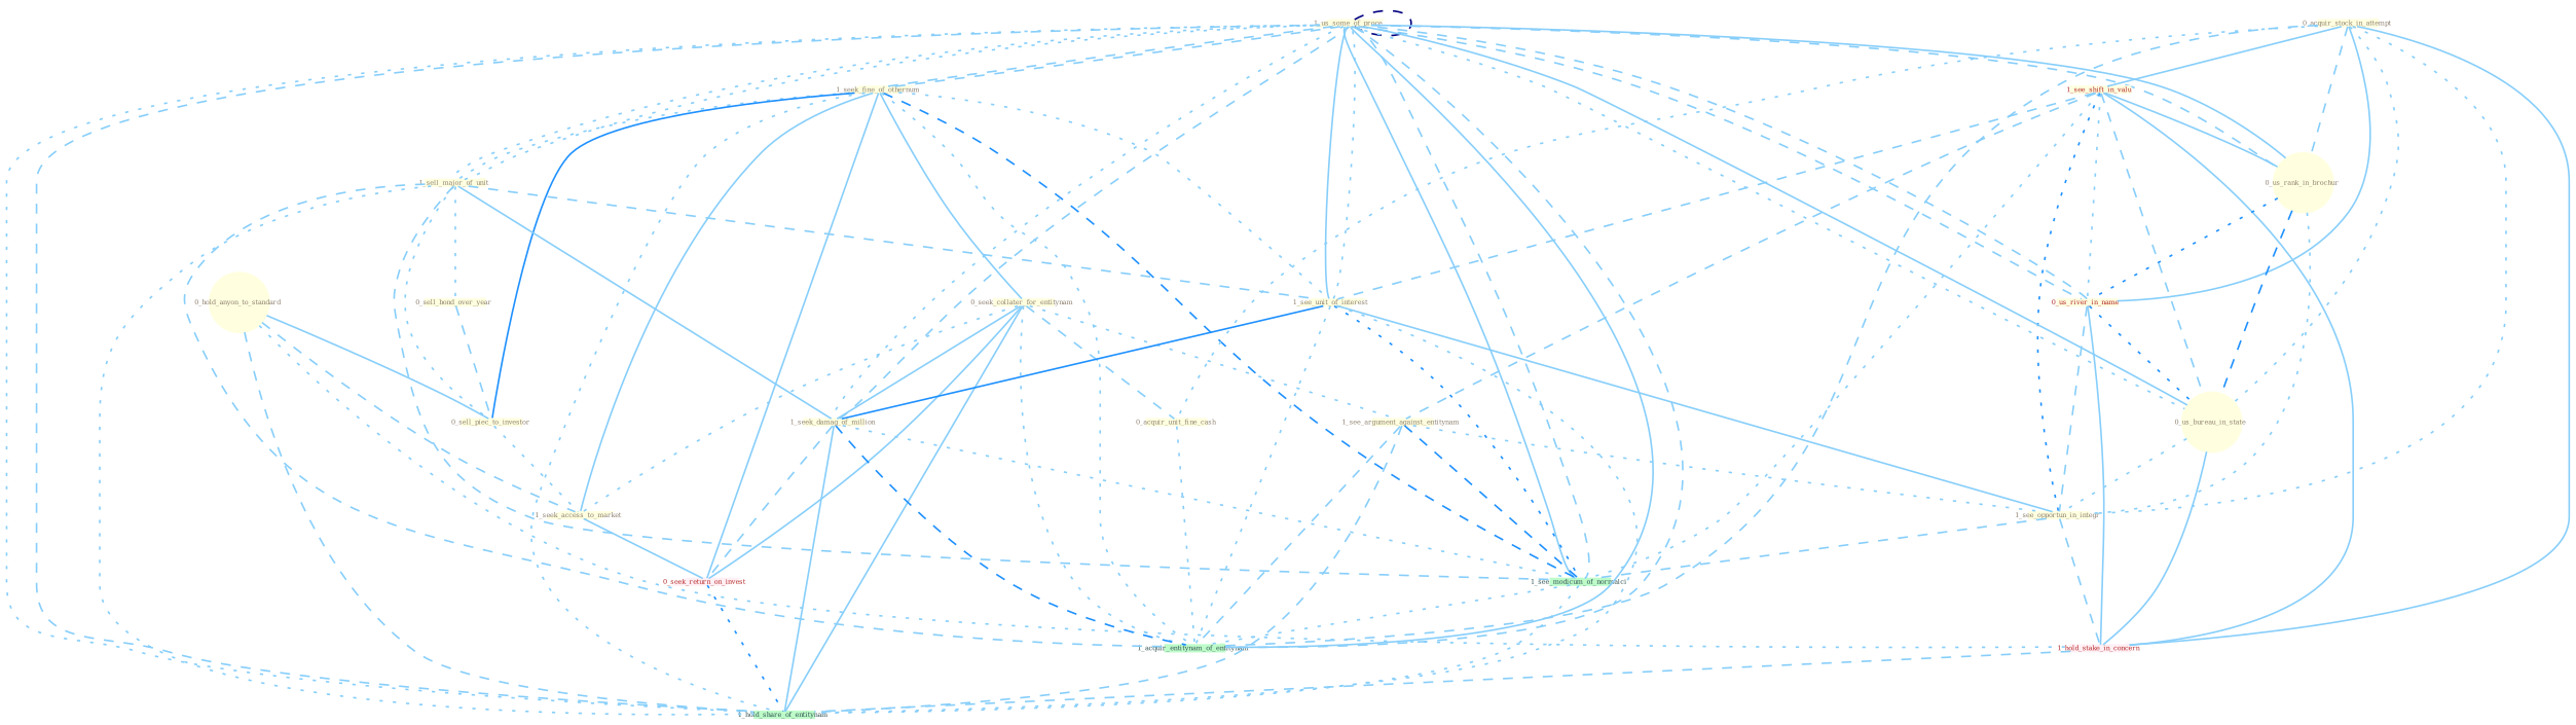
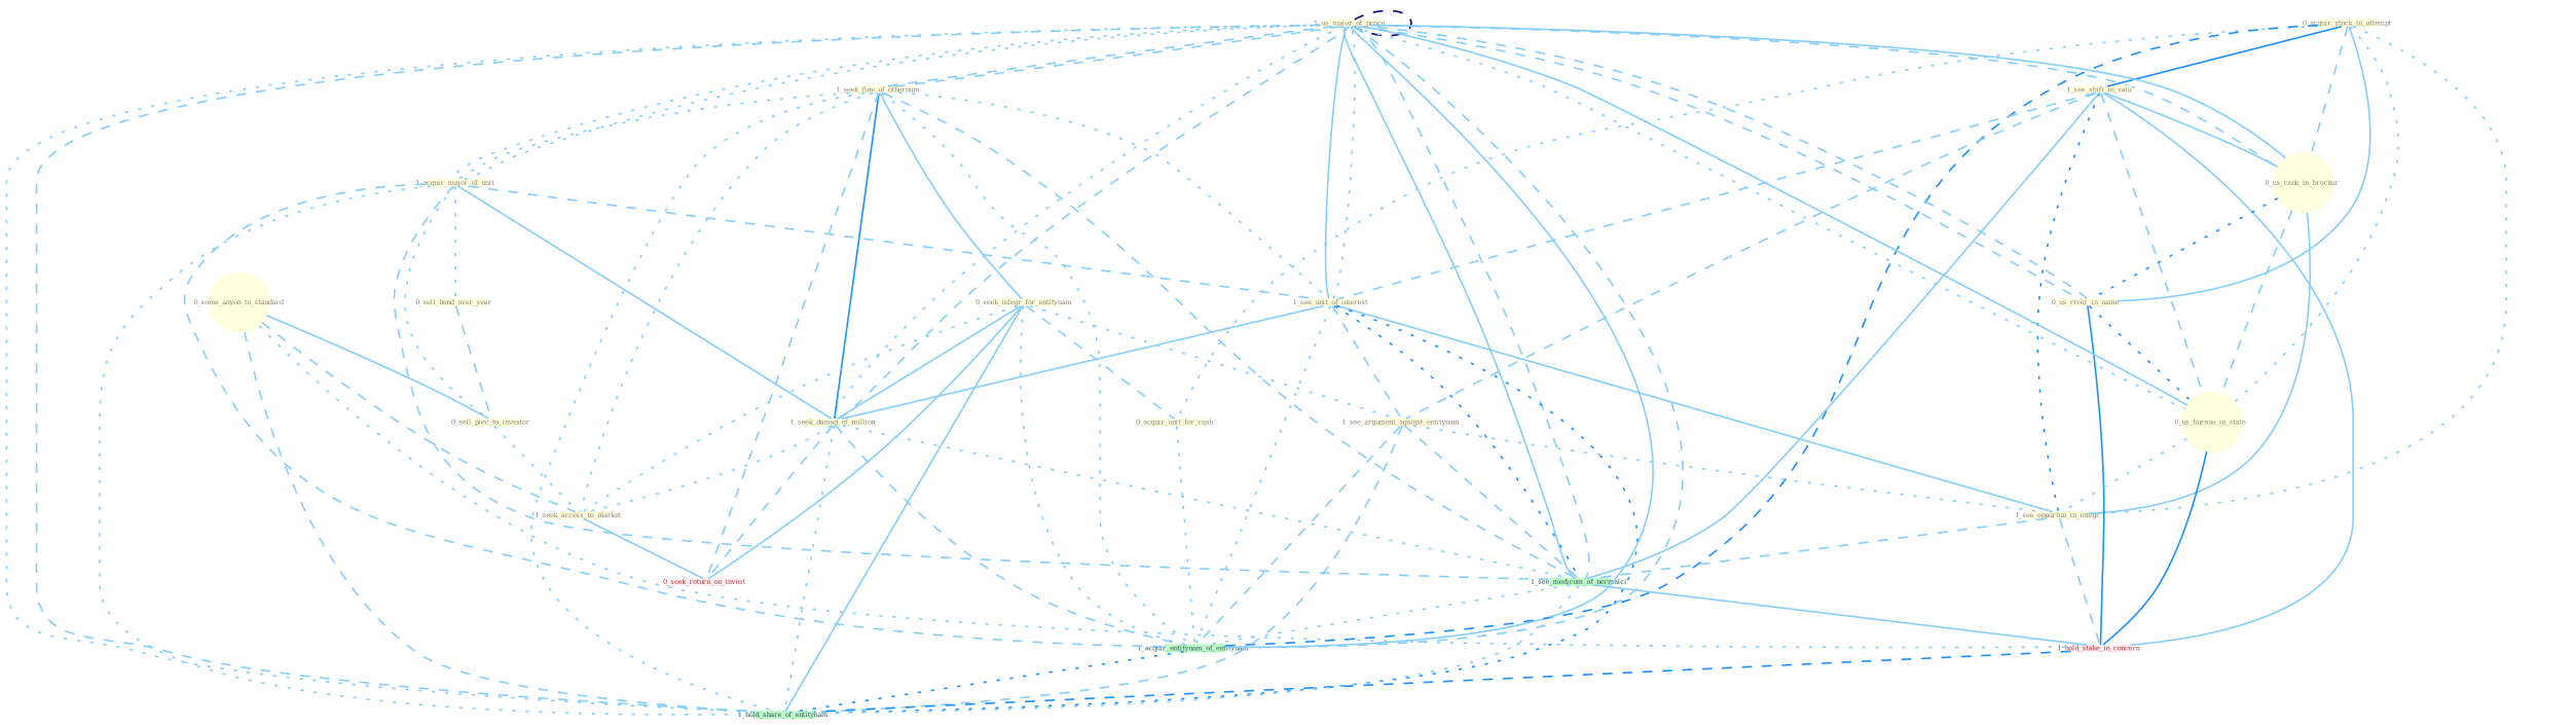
  graph {
    node [color="#ffffe0" fixedsize=true fontcolor="#8b7d6b" fontsize=4 shape=box style=filled]
    edge [color="#87cefa" style=dotted w=1]
-   "1_us_some_of_proce " [height=.06 shape=parallelogram width=.5]
+   "1_us_some_of_proce " [height=.06 shape=parallelogram width=.5 label="1_us_major_of_proce"]
    "1_seek_fine_of_othernum " [height=.06 shape=parallelogram width=.5]
-   "0_hold_anyon_to_standard " [height=.06 shape=circle width=.5]
+   "0_hold_anyon_to_standard " [height=.06 shape=circle width=.5 label="0_some_anyon_to_standard"]
    "0_acquir_stock_in_attempt " [height=.06 shape=folder width=.5]
-   "0_seek_collater_for_entitynam " [height=.06 width=.5]
-   "1_see_shift_in_valu " [fontcolor="#b22222" height=.06 width=.5]
-   "1_sell_major_of_unit " [height=.06 shape=folder width=.5]
+   "0_seek_collater_for_entitynam " [height=.06 width=.5 label="0_seek_integr_for_entitynam"]
+   "1_see_shift_in_valu " [height=.06 width=.5]
+   "1_sell_major_of_unit " [height=.06 shape=folder width=.5 label="1_acquir_major_of_unit"]
    "0_sell_bond_over_year " [height=.06 shape=folder width=.5]
    "0_us_rank_in_brochur " [height=.06 shape=circle width=.5]
    n10 [height=.06 label="1_see_unit_of_interest" shape=parallelogram width=.5]
-   "0_us_river_in_name " [fontcolor="#b22222" height=.06 width=.5]
+   "0_us_river_in_name " [height=.06 width=.5]
    "1_see_argument_against_entitynam " [height=.06 width=.5]
    "1_seek_damag_of_million " [height=.06 width=.5]
-   "0_acquir_unit_for_cash " [height=.06 width=.5 label="0_acquir_unit_fine_cash"]
+   "0_acquir_unit_for_cash " [height=.06 width=.5]
    "0_us_bureau_in_state " [height=.06 shape=circle width=.5]
    "1_see_opportun_in_integr " [height=.06 width=.5]
    "0_sell_piec_to_investor " [height=.06 width=.5]
    "1_seek_access_to_market " [height=.06 shape=parallelogram width=.5]
    "1_hold_stake_in_concern " [color="#fff0f5" fontcolor="#b22222" height=.06 shape=folder width=.5]
    "0_seek_return_on_invest " [color="#fff0f5" fontcolor="#b22222" height=.06 shape=parallelogram width=.5]
    "1_see_modicum_of_normalci " [color="#BDFCC9" fontcolor="#2f4f4f" height=.06 width=.5]
    "1_acquir_entitynam_of_entitynam " [color="#BDFCC9" fontcolor="#2f4f4f" height=.06 shape=folder width=.5]
    "1_hold_share_of_entitynam " [color="#BDFCC9" fontcolor="#2f4f4f" height=.06 width=.5]
    subgraph sub_1 {
      "1_us_some_of_proce "
      "1_seek_fine_of_othernum "
      "0_hold_anyon_to_standard "
      "0_acquir_stock_in_attempt "
      "0_seek_collater_for_entitynam "
      "1_see_shift_in_valu "
      "1_sell_major_of_unit "
      "0_sell_bond_over_year "
      "0_us_rank_in_brochur "
      n10
      "0_us_river_in_name "
      "1_see_argument_against_entitynam "
      "1_seek_damag_of_million "
      "0_acquir_unit_for_cash "
      "0_us_bureau_in_state "
      "1_see_opportun_in_integr "
      "0_sell_piec_to_investor "
      "1_seek_access_to_market "
    }
    subgraph sub_2 {
      "1_hold_stake_in_concern "
      "0_seek_return_on_invest "
    }
    "1_us_some_of_proce " -- "1_us_some_of_proce " [color="#000080" style=dashed w=4]
    "1_us_some_of_proce " -- "1_seek_fine_of_othernum " [style=dashed]
    "1_us_some_of_proce " -- "1_sell_major_of_unit "
    "1_us_some_of_proce " -- "0_us_rank_in_brochur " [style=dashed]
    "1_us_some_of_proce " -- n10 [style=solid]
    "1_us_some_of_proce " -- "0_us_river_in_name " [style=dashed]
    "1_us_some_of_proce " -- "1_seek_damag_of_million "
    "1_us_some_of_proce " -- "0_us_bureau_in_state "
    "1_us_some_of_proce " -- "1_see_modicum_of_normalci " [style=solid]
    "1_us_some_of_proce " -- "1_see_modicum_of_normalci " [style=dashed]
    "1_us_some_of_proce " -- "1_acquir_entitynam_of_entitynam " [style=solid]
    "1_us_some_of_proce " -- "1_acquir_entitynam_of_entitynam " [style=dashed]
    "1_us_some_of_proce " -- "1_hold_share_of_entitynam "
    "1_us_some_of_proce " -- "1_hold_share_of_entitynam " [style=dashed]
    "1_seek_fine_of_othernum " -- "1_us_some_of_proce " [style=dashed]
    "1_seek_fine_of_othernum " -- "0_seek_collater_for_entitynam " [style=solid]
    "1_seek_fine_of_othernum " -- "1_sell_major_of_unit "
    "1_seek_fine_of_othernum " -- n10
-   "1_seek_fine_of_othernum " -- "0_sell_piec_to_investor " [color="#1e90ff" style=solid w=2]
-   "1_seek_fine_of_othernum " -- "1_seek_access_to_market " [style=solid]
-   "1_seek_fine_of_othernum " -- "0_seek_return_on_invest " [style=solid]
-   "1_seek_fine_of_othernum " -- "1_see_modicum_of_normalci " [color="#1e90ff" style=dashed]
+   "1_seek_fine_of_othernum " -- "1_seek_damag_of_million " [color="#1e90ff" style=solid w=2]
+   "1_seek_fine_of_othernum " -- "1_seek_access_to_market "
+   "1_seek_fine_of_othernum " -- "0_seek_return_on_invest " [style=dashed]
+   "1_seek_fine_of_othernum " -- "1_see_modicum_of_normalci " [style=dashed]
    "1_seek_fine_of_othernum " -- "1_acquir_entitynam_of_entitynam "
    "1_seek_fine_of_othernum " -- "1_hold_share_of_entitynam "
    "0_hold_anyon_to_standard " -- "0_sell_piec_to_investor " [style=solid]
    "0_hold_anyon_to_standard " -- "1_seek_access_to_market " [style=dashed]
    "0_hold_anyon_to_standard " -- "1_hold_stake_in_concern "
    "0_hold_anyon_to_standard " -- "1_hold_share_of_entitynam " [style=dashed]
-   "0_acquir_stock_in_attempt " -- "1_see_shift_in_valu " [style=solid]
+   "0_acquir_stock_in_attempt " -- "1_see_shift_in_valu " [color="#1e90ff" style=solid]
    "0_acquir_stock_in_attempt " -- "0_us_rank_in_brochur " [style=dashed]
    "0_acquir_stock_in_attempt " -- "0_us_river_in_name " [style=solid]
    "0_acquir_stock_in_attempt " -- "0_acquir_unit_for_cash "
    "0_acquir_stock_in_attempt " -- "0_us_bureau_in_state "
    "0_acquir_stock_in_attempt " -- "1_see_opportun_in_integr "
-   "0_acquir_stock_in_attempt " -- "1_hold_stake_in_concern " [style=solid]
-   "0_acquir_stock_in_attempt " -- "1_acquir_entitynam_of_entitynam " [style=dashed]
+   "1_see_modicum_of_normalci " -- "1_hold_stake_in_concern " [style=solid]
+   "0_acquir_stock_in_attempt " -- "1_acquir_entitynam_of_entitynam " [color="#1e90ff" style=dashed]
    "0_seek_collater_for_entitynam " -- "1_see_argument_against_entitynam "
    "0_seek_collater_for_entitynam " -- "1_seek_damag_of_million " [style=solid]
    "0_seek_collater_for_entitynam " -- "0_acquir_unit_for_cash " [style=dashed]
    "0_seek_collater_for_entitynam " -- "1_seek_access_to_market "
    "0_seek_collater_for_entitynam " -- "0_seek_return_on_invest " [style=solid]
    "0_seek_collater_for_entitynam " -- "1_acquir_entitynam_of_entitynam "
    "0_seek_collater_for_entitynam " -- "1_hold_share_of_entitynam " [style=solid]
    "1_see_shift_in_valu " -- "0_us_rank_in_brochur " [style=solid]
    "1_see_shift_in_valu " -- n10 [style=dashed]
-   "1_see_shift_in_valu " -- "0_us_river_in_name "
    "1_see_shift_in_valu " -- "1_see_argument_against_entitynam " [style=dashed]
    "1_see_shift_in_valu " -- "0_us_bureau_in_state " [style=dashed]
    "1_see_shift_in_valu " -- "1_see_opportun_in_integr " [color="#1e90ff" w=2]
    "1_see_shift_in_valu " -- "1_hold_stake_in_concern " [style=solid]
-   "1_see_shift_in_valu " -- "1_see_modicum_of_normalci "
+   "1_see_shift_in_valu " -- "1_see_modicum_of_normalci " [style=solid]
    "1_sell_major_of_unit " -- "1_us_some_of_proce "
    "1_sell_major_of_unit " -- "0_sell_bond_over_year "
    "1_sell_major_of_unit " -- n10 [style=dashed]
    "1_sell_major_of_unit " -- "1_seek_damag_of_million " [style=solid]
    "1_sell_major_of_unit " -- "0_sell_piec_to_investor "
    "1_sell_major_of_unit " -- "1_see_modicum_of_normalci " [style=dashed]
    "1_sell_major_of_unit " -- "1_acquir_entitynam_of_entitynam " [style=dashed]
    "1_sell_major_of_unit " -- "1_hold_share_of_entitynam "
    "0_sell_bond_over_year " -- "0_sell_piec_to_investor " [style=dashed]
    "0_us_rank_in_brochur " -- "1_us_some_of_proce " [style=solid]
    "0_us_rank_in_brochur " -- "0_us_river_in_name " [color="#1e90ff" w=2]
-   "0_us_rank_in_brochur " -- "0_us_bureau_in_state " [color="#1e90ff" style=dashed w=2]
-   "0_us_rank_in_brochur " -- "1_see_opportun_in_integr "
+   "0_us_rank_in_brochur " -- "0_us_bureau_in_state " [style=dashed w=2]
+   "0_us_rank_in_brochur " -- "1_see_opportun_in_integr " [style=solid]
    n10 -- "1_us_some_of_proce "
-   n10 -- "1_seek_damag_of_million " [color="#1e90ff" style=solid]
+   n10 -- "1_see_argument_against_entitynam " [style=dashed]
+   n10 -- "1_seek_damag_of_million " [style=solid]
    n10 -- "1_see_opportun_in_integr " [style=solid]
    n10 -- "1_see_modicum_of_normalci " [color="#1e90ff" w=2]
    n10 -- "1_acquir_entitynam_of_entitynam "
-   n10 -- "1_hold_share_of_entitynam "
+   n10 -- "1_hold_share_of_entitynam " [color="#1e90ff"]
    "0_us_river_in_name " -- "1_us_some_of_proce " [style=dashed]
    "0_us_river_in_name " -- "0_us_bureau_in_state " [color="#1e90ff" w=2]
-   "0_us_river_in_name " -- "1_see_opportun_in_integr " [style=dashed]
-   "0_us_river_in_name " -- "1_hold_stake_in_concern " [style=solid]
+   "0_us_river_in_name " -- "1_hold_stake_in_concern " [color="#1e90ff" style=solid]
    "1_see_argument_against_entitynam " -- "1_see_opportun_in_integr "
-   "1_see_argument_against_entitynam " -- "1_see_modicum_of_normalci " [color="#1e90ff" style=dashed]
+   "1_see_argument_against_entitynam " -- "1_see_modicum_of_normalci " [style=dashed]
    "1_see_argument_against_entitynam " -- "1_acquir_entitynam_of_entitynam " [style=dashed]
    "1_see_argument_against_entitynam " -- "1_hold_share_of_entitynam " [style=dashed]
    "1_seek_damag_of_million " -- "1_us_some_of_proce " [style=dashed]
+   "1_seek_damag_of_million " -- "1_seek_access_to_market "
    "1_seek_damag_of_million " -- "0_seek_return_on_invest " [style=dashed]
    "1_seek_damag_of_million " -- "1_see_modicum_of_normalci "
-   "1_seek_damag_of_million " -- "1_acquir_entitynam_of_entitynam " [color="#1e90ff" style=dashed]
-   "1_seek_damag_of_million " -- "1_hold_share_of_entitynam " [style=solid]
+   "1_seek_damag_of_million " -- "1_acquir_entitynam_of_entitynam " [style=dashed]
+   "1_seek_damag_of_million " -- "1_hold_share_of_entitynam "
    "0_acquir_unit_for_cash " -- "1_acquir_entitynam_of_entitynam "
    "0_us_bureau_in_state " -- "1_us_some_of_proce " [style=solid]
    "0_us_bureau_in_state " -- "1_see_opportun_in_integr "
-   "0_us_bureau_in_state " -- "1_hold_stake_in_concern " [style=solid]
+   "0_us_bureau_in_state " -- "1_hold_stake_in_concern " [color="#1e90ff" style=solid]
    "1_see_opportun_in_integr " -- "1_hold_stake_in_concern " [style=dashed]
    "1_see_opportun_in_integr " -- "1_see_modicum_of_normalci " [style=dashed]
    "0_sell_piec_to_investor " -- "1_seek_access_to_market "
    "1_seek_access_to_market " -- "0_seek_return_on_invest " [style=solid]
-   "1_hold_stake_in_concern " -- "1_hold_share_of_entitynam " [style=dashed]
+   "1_hold_stake_in_concern " -- "1_hold_share_of_entitynam " [color="#1e90ff" style=dashed]
    "1_see_modicum_of_normalci " -- "1_acquir_entitynam_of_entitynam "
    "1_see_modicum_of_normalci " -- "1_hold_share_of_entitynam "
-   "0_seek_return_on_invest " -- "1_hold_share_of_entitynam " [color="#1e90ff" w=2]
+   "1_acquir_entitynam_of_entitynam " -- "1_hold_share_of_entitynam " [color="#1e90ff" w=2]
  }
